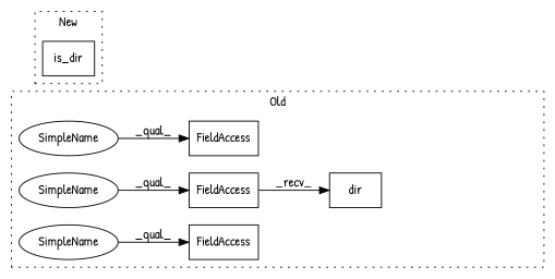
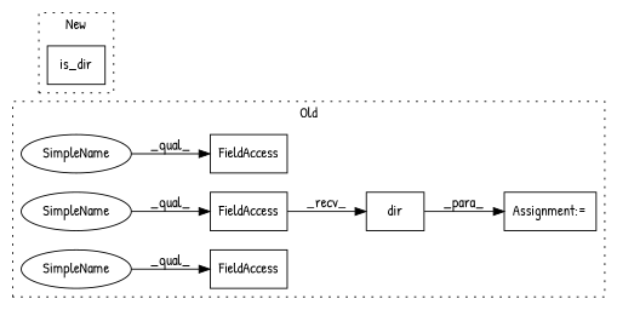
  digraph {
    fontname="Patrick Hand"
    rankdir=LR
    node [a=22 fontname="Patrick Hand" l=7 s=6257 shape=box]
    edge [fontname="Patrick Hand"]
    n1 [a=32 l="5,1" label=dir s="6265,6294"]
    n2 [label=FieldAccess]
    n3 [label=FieldAccess s=5994]
+   n4 [a=7 l=1 label="Assignment:=" s=6256]
    n5 [label=FieldAccess s=5933]
    n6 [a=42 l=2 label=SimpleName s=5994 shape=ellipse]
    n7 [a=42 l=2 label=SimpleName shape=ellipse]
    n8 [a=42 l=2 label=SimpleName s=5933 shape=ellipse]
    n9 [a=32 l=8 label=is_dir s=5524]
    subgraph cluster_1 {
      label=Old
      style=dotted
      n1
      n2
      n3
+     n4
      n5
      n6
      n7
      n8
    }
    subgraph cluster_2 {
      label=New
      style=dotted
      n9
    }
+   n1 -> n4 [label=_para_]
    n2 -> n1 [label=_recv_]
    n6 -> n3 [label=_qual_]
    n7 -> n2 [label=_qual_]
    n8 -> n5 [label=_qual_]
  }
